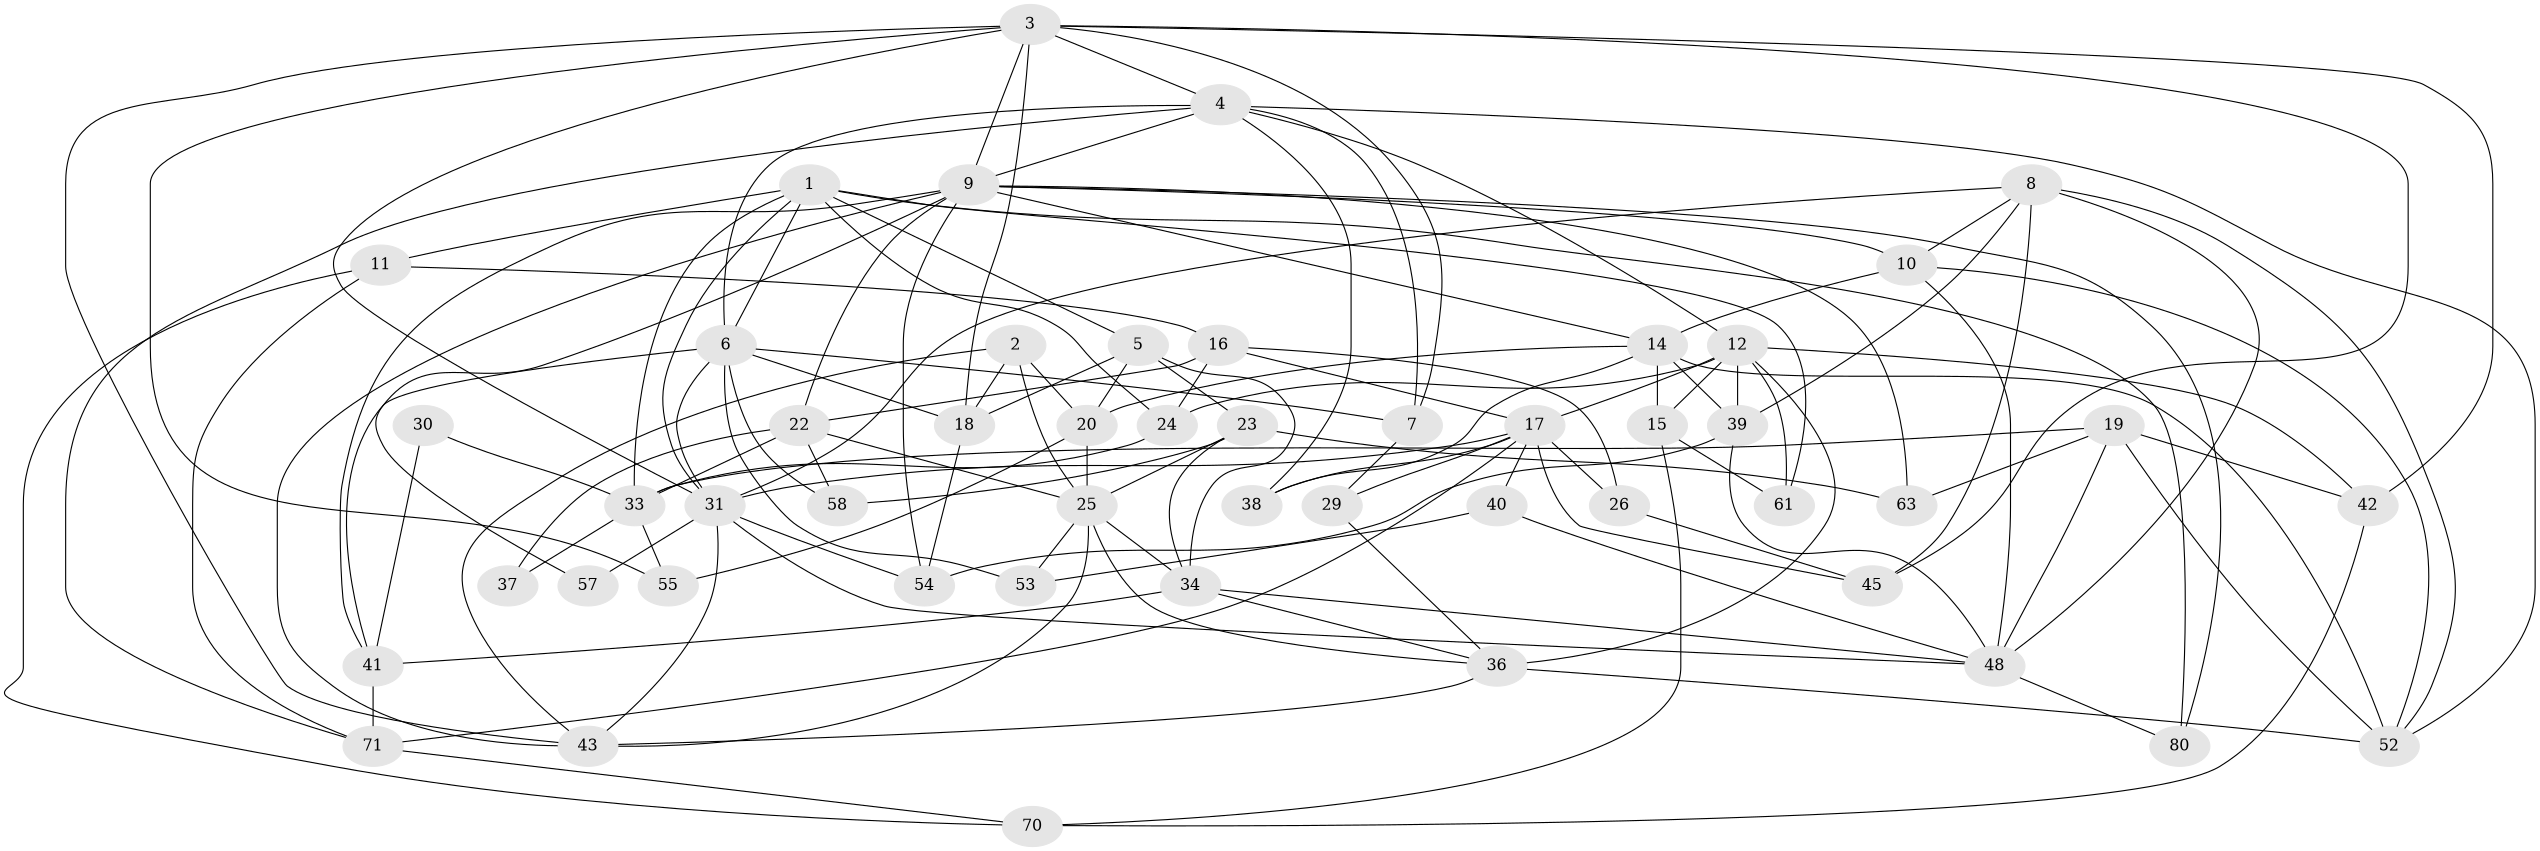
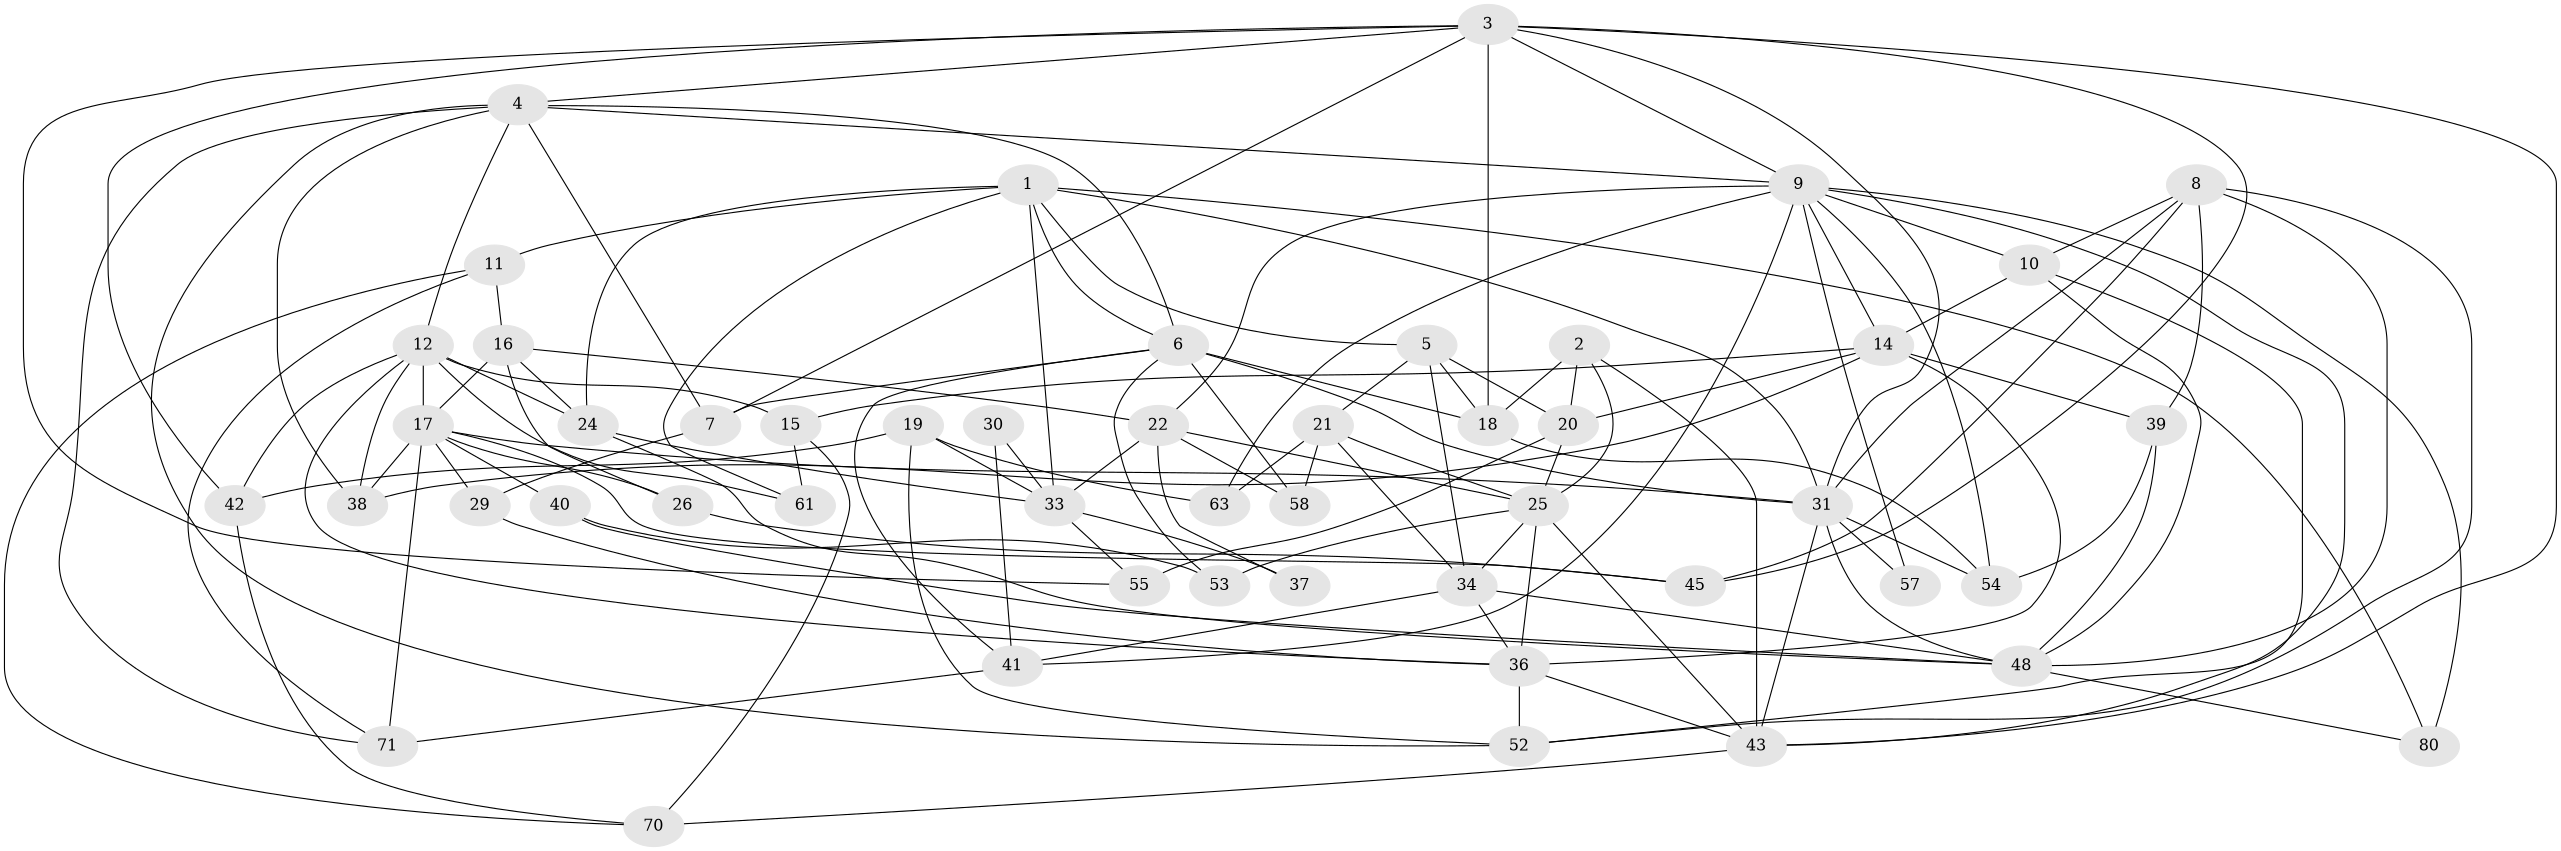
  graph {
    node [color=gray90 style=filled]
    1 [super="+23"]
    5 [super="+56"]
    6 [super="+50"]
    11 [super="+44"]
    24 [super="+81"]
    31 [super="+74"]
    33 [super="+75"]
    61
    80
    18 [super="+69"]
    20 [super="+60"]
-   21 [super="+46" label=23]
+   21 [super="+46"]
    34 [super="+67"]
    7 [super="+49"]
    41 [super="+73"]
    53
    58
    71
    16 [super="+77"]
    70
    43 [super="+72"]
    48 [super="+51"]
    54
    57
    55
    37
    52 [super="+82"]
    2 [super="+78"]
    25 [super="+59"]
    36 [super="+64"]
    3 [super="+35"]
    4 [super="+32"]
    9 [super="+62"]
    42
    45 [super="+47"]
    12 [super="+65"]
    38
    29
    10 [super="+13"]
    14 [super="+66"]
    22 [super="+27"]
    63
    39 [super="+68"]
    15 [super="+83"]
    17 [super="+76"]
    8 [super="+79"]
    26
    40
    19 [super="+28"]
    30
    1 -- 5
    1 -- 6
    1 -- 11
    1 -- 24
    1 -- 31
    1 -- 33
    1 -- 61
    1 -- 80
    5 -- 18
    5 -- 20
    5 -- 21
    5 -- 34
    6 -- 31
    6 -- 18
    6 -- 7
    6 -- 41
    6 -- 53
    6 -- 58
    11 -- 71
    11 -- 16
    11 -- 70
    24 -- 33
    31 -- 43
    31 -- 48
    31 -- 54
    31 -- 57
    33 -- 55
    33 -- 37
    18 -- 54
    20 -- 55
    20 -- 25
    21 -- 34
    21 -- 58
    21 -- 25
    21 -- 63
    34 -- 41
    34 -- 48
    34 -- 36
    7 -- 29
    41 -- 71
    16 -- 24
    16 -- 22
    16 -- 17
    16 -- 26
-   71 -- 70
+   43 -- 70
    48 -- 80
    2 -- 18
    2 -- 20
    2 -- 43
    2 -- 25
    25 -- 34
    25 -- 53
    25 -- 43
    25 -- 36
    36 -- 43
    36 -- 52
    3 -- 31
    3 -- 18
    3 -- 7
    3 -- 43
    3 -- 55
    3 -- 4
    3 -- 9
    3 -- 42
    3 -- 45
    4 -- 6
    4 -- 7
    4 -- 71
    4 -- 52
    4 -- 9
    4 -- 12
    4 -- 38
    9 -- 80
    9 -- 41
    9 -- 43
    9 -- 54
    9 -- 57
    9 -- 10
    9 -- 14
    9 -- 22
    9 -- 63
    42 -- 70
    12 -- 24 [weight=2]
    12 -- 61
    12 -- 36
    12 -- 42
-   12 -- 39
+   12 -- 38
    12 -- 15
    12 -- 17
    29 -- 36
    10 -- 48
    10 -- 52
    10 -- 14
    14 -- 20
-   14 -- 52
+   14 -- 36
    14 -- 38
    14 -- 39
    14 -- 15
    22 -- 33
    22 -- 58
    22 -- 37
    22 -- 25
    39 -- 48
    39 -- 54
    15 -- 61
    15 -- 70
    17 -- 31
    17 -- 71
    17 -- 45
    17 -- 38
    17 -- 29
    17 -- 26
    17 -- 40
    8 -- 31
    8 -- 48
    8 -- 52
    8 -- 45
    8 -- 10
    8 -- 39
    26 -- 45
    40 -- 53
    40 -- 48
    19 -- 33
-   19 -- 48
+   24 -- 48
    19 -- 52
    19 -- 42
    19 -- 63
    30 -- 33
    30 -- 41
  }
